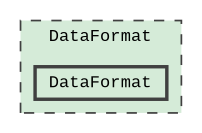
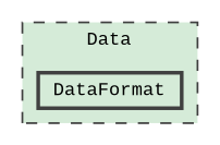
  digraph {
    compound=true
    fontname="Liberation Mono"
    n1 [color=grey25 fillcolor="#d5ebd8" fontname="Liberation Mono" fontsize=10 height=0.2 label=DataFormat shape=box style="filled,bold" width=0.4]
    subgraph cluster_1 {
      bgcolor="#d5ebd8"
      fontsize=10
-     label=DataFormat
+     label=Data
      pencolor=grey25
      style="filled,dashed"
      n1
    }
  }
